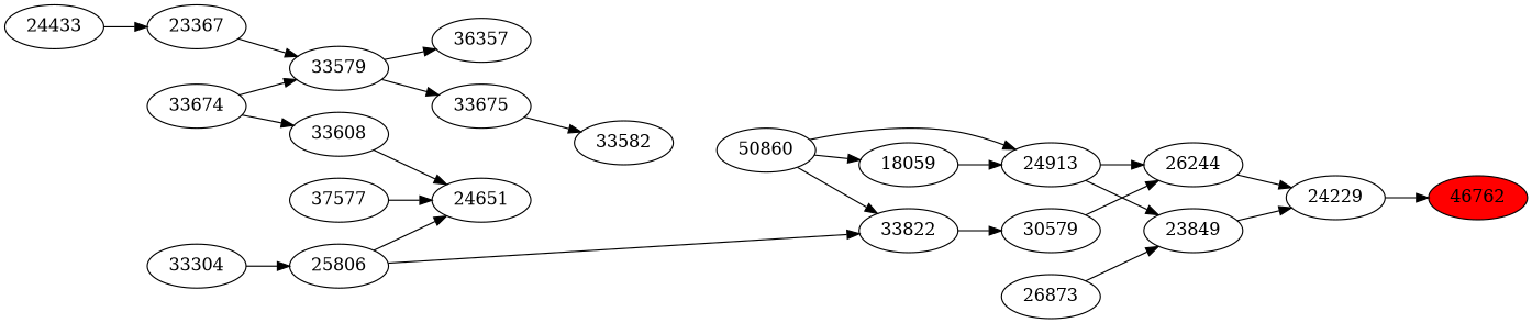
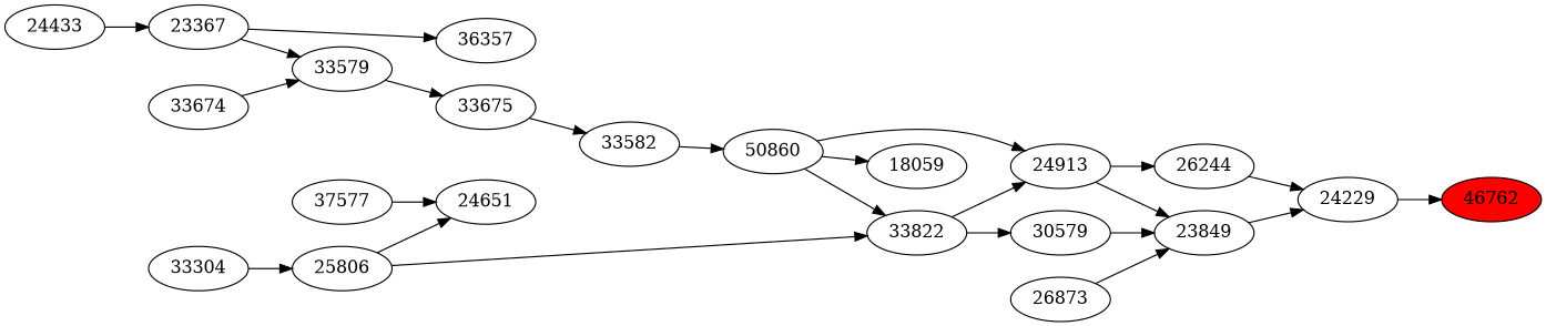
  strict digraph {
    rankdir=LR
    n1 [fillcolor=red label=46762 style=filled]
    n2 [label=24229]
    n3 [label=26244]
    n4 [label=23849]
    n5 [label=24913]
    n6 [label=26873]
    n7 [label=30579]
    n8 [label=18059]
    n9 [label=50860]
    n10 [label=33822]
    n11 [label=33582]
    n12 [label=24651]
    n13 [label=33675]
    n14 [label=33304]
    n15 [label=25806]
-   n16 [label=33608]
    n17 [label=37577]
    n18 [label=33579]
    n19 [label=33674]
    n20 [label=36357]
    n21 [label=23367]
    n22 [label=24433]
    n2 -> n1
    n3 -> n2
    n4 -> n2
    n5 -> n3
    n5 -> n4
    n6 -> n4
-   n7 -> n3
-   n8 -> n5
+   n7 -> n4
+   n10 -> n5
    n9 -> n5
    n9 -> n8
    n9 -> n10
    n10 -> n7
+   n11 -> n9
    n13 -> n11
    n14 -> n15
    n15 -> n10
    n15 -> n12
-   n16 -> n12
    n17 -> n12
    n18 -> n13
-   n19 -> n16
    n19 -> n18
    n21 -> n18
-   n18 -> n20
+   n21 -> n20
    n22 -> n21
  }
